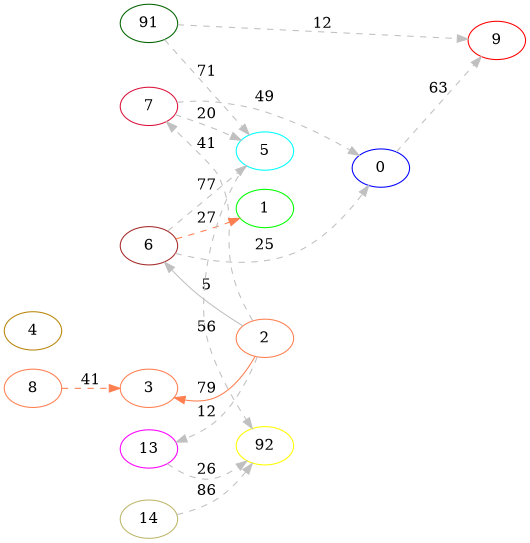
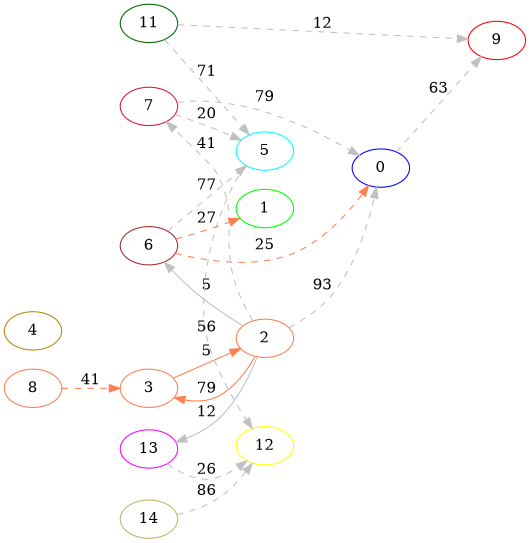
  digraph {
    rankdir=LR
    ranksep=equally
    node [color=coral]
    edge [color=grey style=dashed]
    0 [color=blue]
    9 [color=red]
    1 [color=green]
    2
    3
    13 [color=magenta]
    6 [color=brown]
    7 [color=crimson]
-   12 [color=yellow label=92]
+   12 [color=yellow]
    5 [color=aqua]
    8
    4 [color=darkgoldenrod]
-   11 [color=darkgreen label=91]
+   11 [color=darkgreen]
    14 [color=darkkhaki]
    subgraph sub_1 {
      rank=same
      0
    }
    subgraph sub_2 {
      rank=same
      9
    }
    subgraph sub_3 {
      rank=same
      1
    }
    subgraph sub_4 {
      rank=same
      2
    }
    subgraph sub_5 {
      rank=same
      3
      13
      6
      7
    }
    subgraph sub_6 {
      rank=same
      12
      5
    }
    subgraph sub_7 {
      rank=same
      8
    }
    subgraph sub_8 {
      rank=same
    }
    subgraph sub_9 {
      rank=same
      4
    }
    subgraph sub_10 {
      rank=same
      11
    }
    subgraph sub_11 {
      rank=same
    }
    subgraph sub_12 {
      rank=same
      14
    }
    subgraph sub_13 {
      rank=same
    }
    0 -> 9 [label=63]
+   2 -> 0 [label=93]
    2 -> 3 [color=coral label=79 style=""]
-   2 -> 13 [label=12]
+   2 -> 13 [label=12 style=solid]
    2 -> 6 [label=5 style=solid]
    2 -> 7 [label=41]
+   3 -> 2 [color=coral label=5 style=""]
    13 -> 12 [label=26]
-   6 -> 0 [label=25]
+   6 -> 0 [color=coral label=25]
    6 -> 1 [color=coral label=27]
    6 -> 5 [label=77]
-   7 -> 0 [label=49]
+   7 -> 0 [label=79]
    7 -> 5 [label=20]
    5 -> 12 [label=56]
    8 -> 3 [color=coral label=41]
    11 -> 9 [label=12]
    11 -> 5 [label=71]
    14 -> 12 [label=86]
  }
